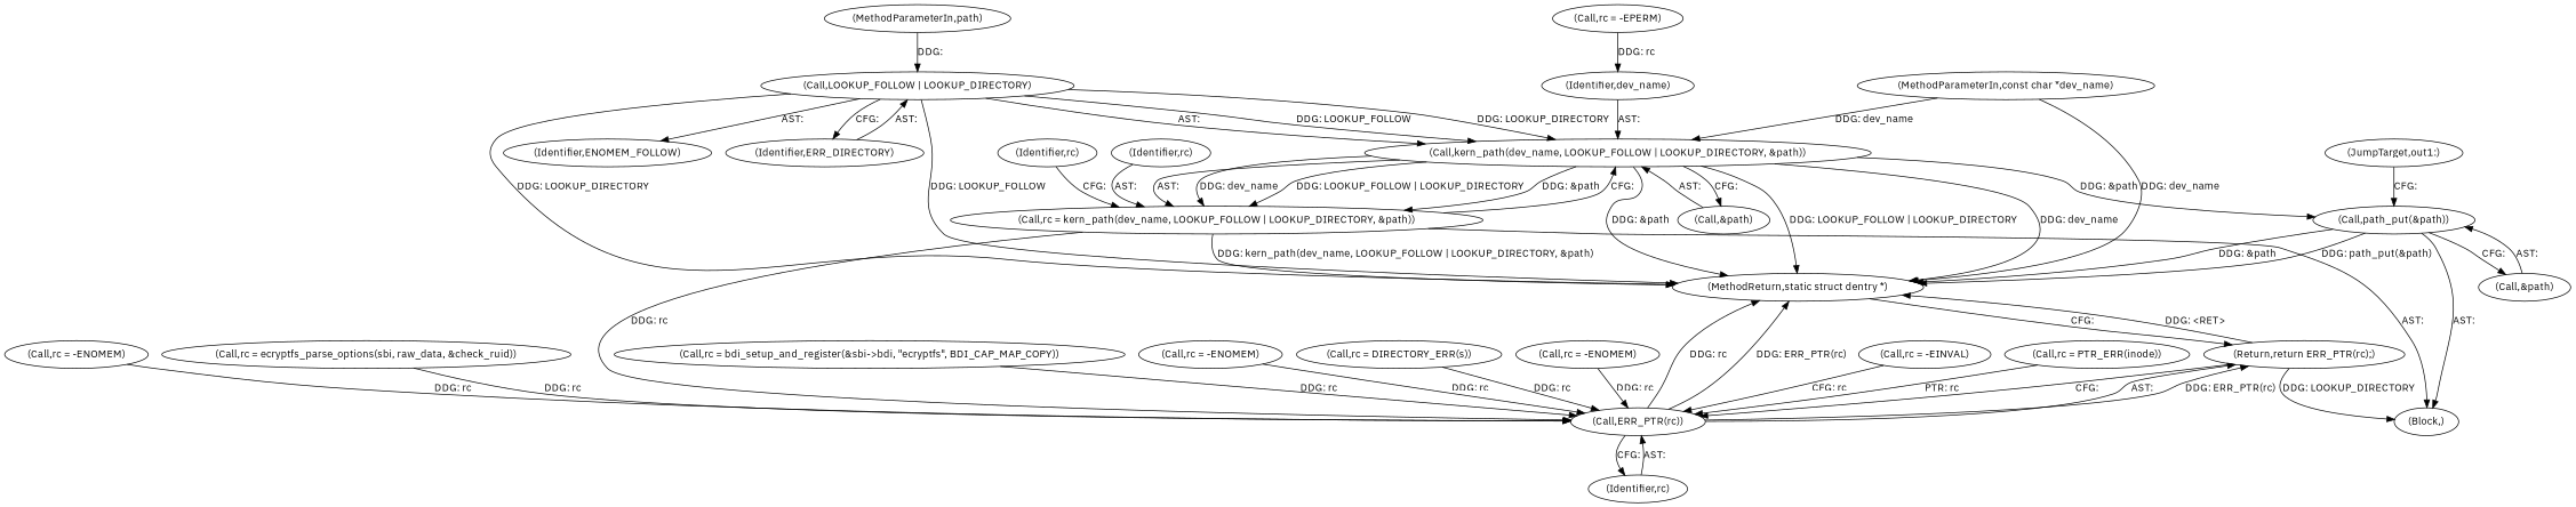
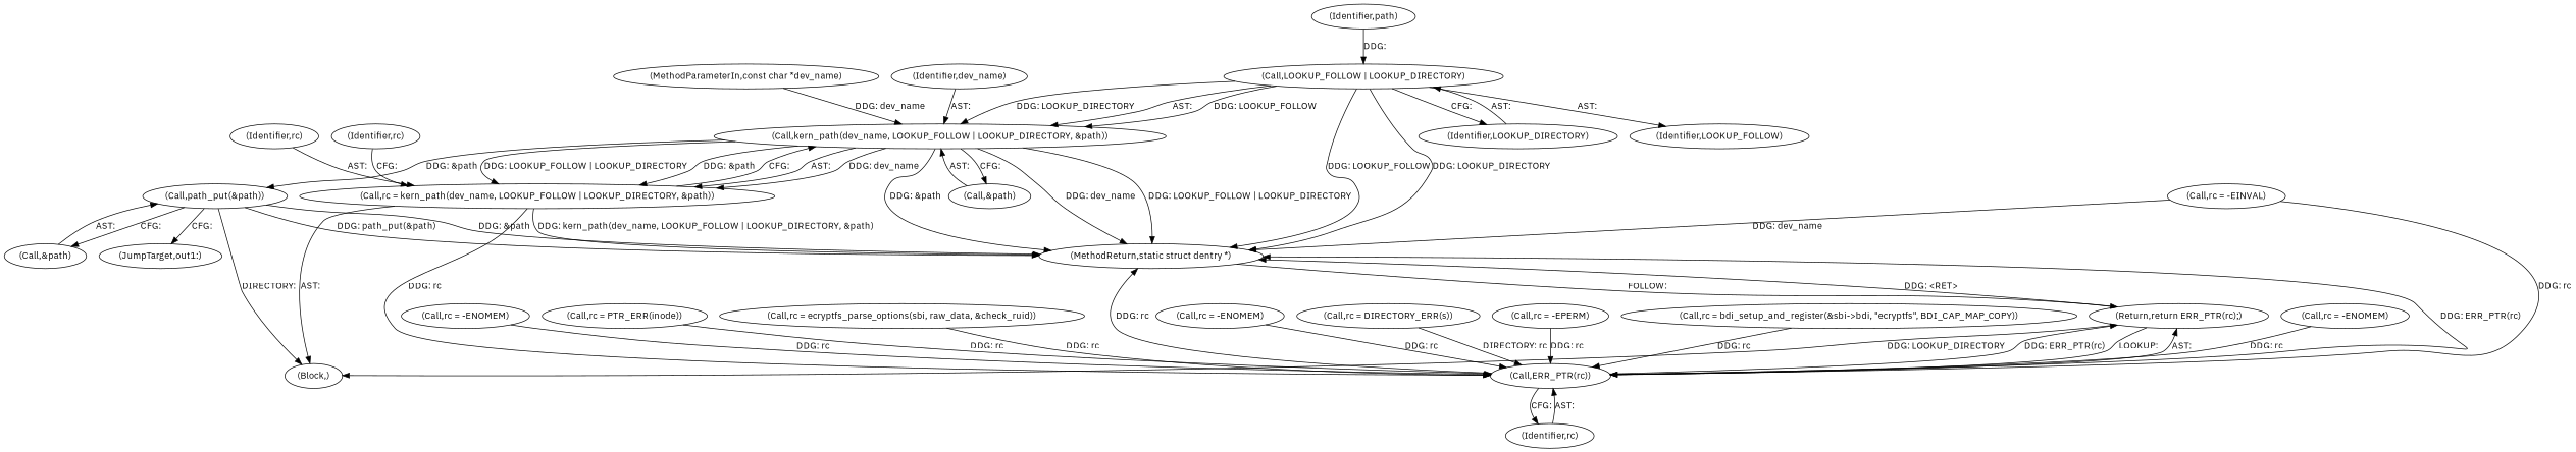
  digraph {
    fontname="IBM Plex Sans"
    node [fontname="IBM Plex Sans"]
    edge [fontname="IBM Plex Sans"]
    n1 [label="(Call,kern_path(dev_name, LOOKUP_FOLLOW | LOOKUP_DIRECTORY, &path))"]
    n2 [label="(Call,rc = kern_path(dev_name, LOOKUP_FOLLOW | LOOKUP_DIRECTORY, &path))"]
    n3 [label="(Call,path_put(&path))"]
    n4 [label="(Call,&path)"]
    n5 [label="(MethodReturn,static struct dentry *)"]
    n6 [label="(Call,ERR_PTR(rc))"]
    n7 [label="(Block,)"]
    n8 [label="(Call,&path)"]
    n9 [label="(Return,return ERR_PTR(rc);)"]
    n10 [label="(MethodParameterIn,const char *dev_name)"]
    n11 [label="(Call,LOOKUP_FOLLOW | LOOKUP_DIRECTORY)"]
-   n12 [label="(Identifier,ERR_DIRECTORY)"]
-   n13 [label="(Identifier,ENOMEM_FOLLOW)"]
+   n12 [label="(Identifier,LOOKUP_DIRECTORY)"]
+   n13 [label="(Identifier,LOOKUP_FOLLOW)"]
    n14 [label="(Identifier,rc)"]
    n15 [label="(Call,rc = -ENOMEM)"]
-   n16 [label="(MethodParameterIn,path)"]
+   n16 [label="(Identifier,path)"]
    n17 [label="(Call,rc = PTR_ERR(inode))"]
    n18 [label="(Identifier,rc)"]
    n19 [label="(Call,rc = ecryptfs_parse_options(sbi, raw_data, &check_ruid))"]
    n20 [label="(Identifier,dev_name)"]
    n21 [label="(JumpTarget,out1:)"]
    n22 [label="(Call,rc = -EINVAL)"]
    n23 [label="(Call,rc = -ENOMEM)"]
    n24 [label="(Call,rc = DIRECTORY_ERR(s))"]
    n25 [label="(Call,rc = -EPERM)"]
    n26 [label="(Call,rc = bdi_setup_and_register(&sbi->bdi, \"ecryptfs\", BDI_CAP_MAP_COPY))"]
    n27 [label="(Identifier,rc)"]
    n28 [label="(Call,rc = -ENOMEM)"]
    n1 -> n2 [label="AST: "]
    n1 -> n2 [label="DDG: dev_name"]
    n1 -> n2 [label="DDG: LOOKUP_FOLLOW | LOOKUP_DIRECTORY"]
    n1 -> n2 [label="DDG: &path"]
    n1 -> n3 [label="DDG: &path"]
    n1 -> n4 [label="CFG: "]
    n1 -> n5 [label="DDG: &path"]
    n1 -> n5 [label="DDG: dev_name"]
    n1 -> n5 [label="DDG: LOOKUP_FOLLOW | LOOKUP_DIRECTORY"]
    n2 -> n1 [label="CFG: "]
    n2 -> n5 [label="DDG: kern_path(dev_name, LOOKUP_FOLLOW | LOOKUP_DIRECTORY, &path)"]
    n2 -> n6 [label="DDG: rc"]
    n2 -> n7 [label="AST: "]
    n3 -> n5 [label="DDG: path_put(&path)"]
    n3 -> n5 [label="DDG: &path"]
-   n3 -> n7 [label="AST: "]
+   n3 -> n7 [label="DIRECTORY: "]
    n3 -> n8 [label="CFG: "]
    n4 -> n1 [label="AST: "]
-   n5 -> n9 [label="CFG: "]
+   n5 -> n9 [label="FOLLOW: "]
    n6 -> n5 [label="DDG: ERR_PTR(rc)"]
    n6 -> n5 [label="DDG: rc"]
    n6 -> n9 [label="AST: "]
    n6 -> n9 [label="DDG: ERR_PTR(rc)"]
    n6 -> n14 [label="CFG: "]
    n8 -> n3 [label="AST: "]
    n9 -> n5 [label="DDG: <RET>"]
-   n9 -> n6 [label="CFG: "]
+   n9 -> n6 [label="LOOKUP: "]
    n9 -> n7 [label="DDG: LOOKUP_DIRECTORY"]
    n10 -> n1 [label="DDG: dev_name"]
-   n10 -> n5 [label="DDG: dev_name"]
+   n22 -> n5 [label="DDG: dev_name"]
    n11 -> n1 [label="AST: "]
    n11 -> n1 [label="DDG: LOOKUP_FOLLOW"]
    n11 -> n1 [label="DDG: LOOKUP_DIRECTORY"]
    n11 -> n5 [label="DDG: LOOKUP_FOLLOW"]
    n11 -> n5 [label="DDG: LOOKUP_DIRECTORY"]
    n11 -> n12 [label="CFG: "]
    n11 -> n13 [label="AST: "]
    n12 -> n11 [label="AST: "]
    n14 -> n6 [label="AST: "]
    n15 -> n6 [label="DDG: rc"]
    n16 -> n11 [label="DDG: "]
-   n17 -> n6 [label="PTR: rc"]
+   n17 -> n6 [label="DDG: rc"]
    n18 -> n2 [label="CFG: "]
    n19 -> n6 [label="DDG: rc"]
    n20 -> n1 [label="AST: "]
-   n21 -> n3 [label="CFG: "]
-   n22 -> n6 [label="CFG: rc"]
+   n3 -> n21 [label="CFG: "]
+   n22 -> n6 [label="DDG: rc"]
    n23 -> n6 [label="DDG: rc"]
-   n24 -> n6 [label="DDG: rc"]
-   n25 -> n20 [label="DDG: rc"]
+   n24 -> n6 [label="DIRECTORY: rc"]
+   n25 -> n6 [label="DDG: rc"]
    n26 -> n6 [label="DDG: rc"]
    n27 -> n2 [label="AST: "]
    n28 -> n6 [label="DDG: rc"]
  }
